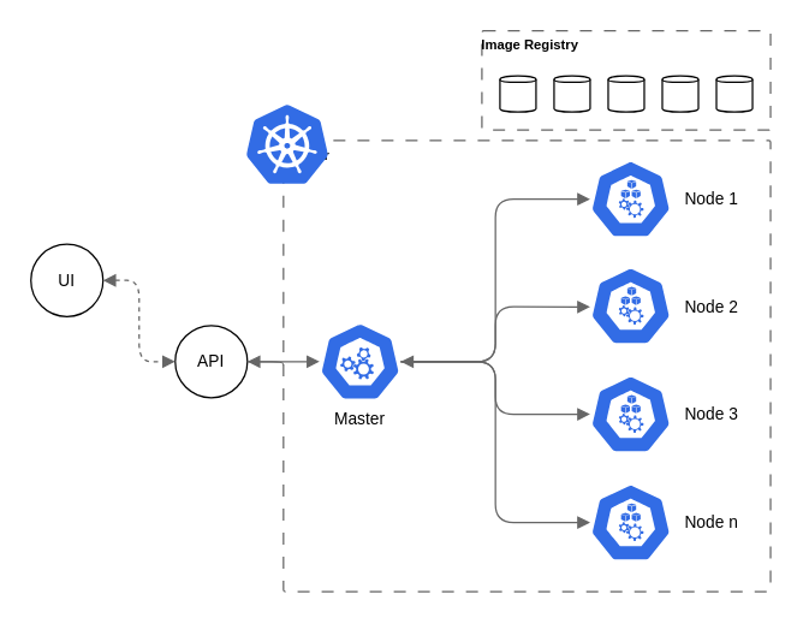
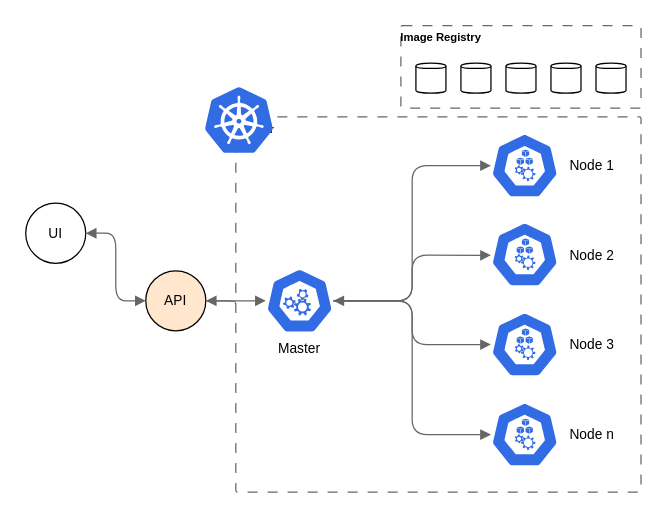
  <mxCell id="0" />
  <mxCell id="1" parent="0" />
  <mxCell id="2" value="" style="html=1;jettySize=18;fontSize=11;strokeColor=#666666;strokeOpacity=100;rounded=1;arcSize=24;edgeStyle=orthogonalEdgeStyle;startArrow=block;endFill=1;;endArrow=block;endFill=1;;exitX=1.013;exitY=0.5;exitPerimeter=1;entryX=0.014;entryY=0.555;entryPerimeter=1;" edge="1" parent="1" source="27" target="12"><mxGeometry width="100" height="100" relative="1" as="geometry"><Array as="points" /></mxGeometry></mxCell>
  <mxCell id="3" value="" style="group;dropTarget=0;" vertex="1" parent="1"><mxGeometry x="320" y="20" width="192" height="66" as="geometry" /></mxCell>
  <mxCell id="4" value="Image Registry" style="html=1;whiteSpace=wrap;fontSize=9;fontColor=#000000;fontStyle=1;align=left;spacing=0;verticalAlign=top;strokeColor=#666666;strokeOpacity=100;fillOpacity=100;rounded=1;absoluteArcSize=1;arcSize=2.4;fillColor=#ffffff;dashed=1;dashPattern=8 8;" vertex="1" zOrder="1" parent="3"><mxGeometry width="192" height="66" as="geometry" /></mxCell>
  <mxCell id="5" value="" style="html=1;whiteSpace=wrap;shape=cylinder;size=0.1;anchorPointDirection=0;boundedLbl=1;;fontSize=11;spacing=3;strokeOpacity=100;" vertex="1" zOrder="2" parent="3"><mxGeometry x="12" y="30" width="24" height="24" as="geometry" /></mxCell>
  <mxCell id="6" value="" style="html=1;whiteSpace=wrap;shape=cylinder;size=0.1;anchorPointDirection=0;boundedLbl=1;;fontSize=11;spacing=3;strokeOpacity=100;" vertex="1" zOrder="3" parent="3"><mxGeometry x="48" y="30" width="24" height="24" as="geometry" /></mxCell>
  <mxCell id="7" value="" style="html=1;whiteSpace=wrap;shape=cylinder;size=0.1;anchorPointDirection=0;boundedLbl=1;;fontSize=11;spacing=3;strokeOpacity=100;" vertex="1" zOrder="4" parent="3"><mxGeometry x="84" y="30" width="24" height="24" as="geometry" /></mxCell>
  <mxCell id="8" value="" style="html=1;whiteSpace=wrap;shape=cylinder;size=0.1;anchorPointDirection=0;boundedLbl=1;;fontSize=11;spacing=3;strokeOpacity=100;" vertex="1" zOrder="5" parent="3"><mxGeometry x="120" y="30" width="24" height="24" as="geometry" /></mxCell>
  <mxCell id="9" value="" style="html=1;whiteSpace=wrap;shape=cylinder;size=0.1;anchorPointDirection=0;boundedLbl=1;;fontSize=11;spacing=3;strokeOpacity=100;" vertex="1" zOrder="6" parent="3"><mxGeometry x="156" y="30" width="24" height="24" as="geometry" /></mxCell>
  <mxCell id="10" value="" style="group;dropTarget=0;" vertex="1" parent="1"><mxGeometry x="164" y="69" width="348" height="324" as="geometry" /></mxCell>
  <mxCell id="11" value="          Cluster" style="html=1;whiteSpace=wrap;fontSize=9;fontColor=#000000;fontStyle=1;align=left;spacing=0;verticalAlign=top;strokeColor=#666666;strokeOpacity=100;fillOpacity=100;rounded=1;absoluteArcSize=1;arcSize=2.4;fillColor=#ffffff;dashed=1;dashPattern=8 8;" vertex="1" zOrder="34.188" parent="10"><mxGeometry x="24" y="24" width="324" height="300" as="geometry" /></mxCell>
  <mxCell id="12" value="Master" style="html=1;whiteSpace=wrap;html=1;verticalLabelPosition=bottom;verticalAlign=top;strokeColor=none;shape=mxgraph.kubernetes.icon;prIcon=master;fontSize=11;fontColor=#000000;spacing=0;strokeOpacity=100;fillColor=#326ce5;" vertex="1" zOrder="34.375" parent="10"><mxGeometry x="48" y="144" width="54" height="54" as="geometry" /></mxCell>
  <mxCell id="13" value="" style="html=1;whiteSpace=wrap;html=1;verticalLabelPosition=bottom;verticalAlign=top;strokeColor=none;shape=mxgraph.kubernetes.icon;prIcon=node;fontSize=11;spacing=0;strokeOpacity=100;fillColor=#326ce5;" vertex="1" zOrder="34.562" parent="10"><mxGeometry x="228" y="36" width="54" height="54" as="geometry" /></mxCell>
  <mxCell id="14" value="" style="html=1;whiteSpace=wrap;html=1;verticalLabelPosition=bottom;verticalAlign=top;strokeColor=none;shape=mxgraph.kubernetes.icon;prIcon=node;fontSize=11;spacing=0;strokeOpacity=100;fillColor=#326ce5;" vertex="1" zOrder="34.75" parent="10"><mxGeometry x="228" y="107" width="54" height="54" as="geometry" /></mxCell>
  <mxCell id="15" value="" style="html=1;whiteSpace=wrap;html=1;verticalLabelPosition=bottom;verticalAlign=top;strokeColor=none;shape=mxgraph.kubernetes.icon;prIcon=node;fontSize=11;spacing=0;strokeOpacity=100;fillColor=#326ce5;" vertex="1" zOrder="34.938" parent="10"><mxGeometry x="228" y="179" width="54" height="54" as="geometry" /></mxCell>
  <mxCell id="16" value="" style="html=1;whiteSpace=wrap;html=1;verticalLabelPosition=bottom;verticalAlign=top;strokeColor=none;shape=mxgraph.kubernetes.icon;prIcon=node;fontSize=11;spacing=0;strokeOpacity=100;fillColor=#326ce5;" vertex="1" zOrder="35.125" parent="10"><mxGeometry x="228" y="251" width="54" height="54" as="geometry" /></mxCell>
  <mxCell id="17" value="" style="html=1;whiteSpace=wrap;aspect=fixed;html=1;align=center;image;image=img/lib/mscae/Kubernetes.svg;fontSize=11;spacing=0;strokeOpacity=100;fillColor=#326ce5;" vertex="1" zOrder="36.062" parent="10"><mxGeometry width="54" height="54" as="geometry" /></mxCell>
  <mxCell id="18" value="Node 1" style="html=1;whiteSpace=wrap;;fontSize=11;fontColor=#000000;spacing=3;strokeOpacity=0;fillOpacity=0;fillColor=#ffffff;" vertex="1" zOrder="36.25" parent="10"><mxGeometry x="282" y="45" width="54" height="36" as="geometry" /></mxCell>
  <mxCell id="19" value="Node 2" style="html=1;whiteSpace=wrap;;fontSize=11;fontColor=#000000;spacing=3;strokeOpacity=0;fillOpacity=0;fillColor=#ffffff;" vertex="1" zOrder="36.438" parent="10"><mxGeometry x="282" y="117" width="54" height="36" as="geometry" /></mxCell>
  <mxCell id="20" value="Node 3" style="html=1;whiteSpace=wrap;;fontSize=11;fontColor=#000000;spacing=3;strokeOpacity=0;fillOpacity=0;fillColor=#ffffff;" vertex="1" zOrder="36.625" parent="10"><mxGeometry x="282" y="188" width="54" height="36" as="geometry" /></mxCell>
  <mxCell id="21" value="Node n" style="html=1;whiteSpace=wrap;;fontSize=11;fontColor=#000000;spacing=3;strokeOpacity=0;fillOpacity=0;fillColor=#ffffff;" vertex="1" zOrder="36.812" parent="10"><mxGeometry x="282" y="260" width="54" height="36" as="geometry" /></mxCell>
  <mxCell id="22" value="" style="html=1;jettySize=18;fontSize=11;strokeColor=#666666;strokeOpacity=100;rounded=1;arcSize=24;edgeStyle=orthogonalEdgeStyle;startArrow=none;;endArrow=block;endFill=1;;exitX=0.974;exitY=0.5;exitPerimeter=1;entryX=0.026;entryY=0.5;entryPerimeter=1;" edge="1" parent="10" source="12" target="13"><mxGeometry width="100" height="100" relative="1" as="geometry"><Array as="points" /></mxGeometry></mxCell>
  <mxCell id="23" value="" style="html=1;jettySize=18;fontSize=11;strokeColor=#666666;strokeOpacity=100;rounded=1;arcSize=24;edgeStyle=orthogonalEdgeStyle;startArrow=none;;endArrow=block;endFill=1;;exitX=0.974;exitY=0.5;exitPerimeter=1;entryX=0.026;entryY=0.5;entryPerimeter=1;" edge="1" parent="10" source="12" target="16"><mxGeometry width="100" height="100" relative="1" as="geometry"><Array as="points" /></mxGeometry></mxCell>
  <mxCell id="24" value="" style="html=1;jettySize=18;fontSize=11;strokeColor=#666666;strokeOpacity=100;rounded=1;arcSize=24;edgeStyle=orthogonalEdgeStyle;startArrow=none;;endArrow=block;endFill=1;;exitX=0.974;exitY=0.5;exitPerimeter=1;entryX=0.024;entryY=0.511;entryPerimeter=1;" edge="1" parent="10" source="12" target="14"><mxGeometry width="100" height="100" relative="1" as="geometry"><Array as="points" /></mxGeometry></mxCell>
  <mxCell id="25" value="" style="html=1;jettySize=18;fontSize=11;strokeColor=#666666;strokeOpacity=100;rounded=1;arcSize=24;edgeStyle=orthogonalEdgeStyle;startArrow=block;endFill=1;;endArrow=block;endFill=1;;exitX=0.974;exitY=0.5;exitPerimeter=1;entryX=0.026;entryY=0.5;entryPerimeter=1;" edge="1" parent="10" source="12" target="15"><mxGeometry width="100" height="100" relative="1" as="geometry"><Array as="points" /></mxGeometry></mxCell>
  <mxCell id="26" value="" style="group;dropTarget=0;" vertex="1" parent="1"><mxGeometry x="20" y="162" width="144" height="156" as="geometry" /></mxCell>
- <mxCell id="27" value="API" style="html=1;whiteSpace=wrap;ellipse;fontSize=11;fontColor=#000000;spacing=3;strokeOpacity=100;" vertex="1" zOrder="25" parent="26"><mxGeometry x="96" y="54" width="48" height="48" as="geometry" /></mxCell>
+ <mxCell id="27" value="API" style="html=1;whiteSpace=wrap;ellipse;fontSize=11;fontColor=#000000;spacing=3;strokeOpacity=100;fillColor=#ffe6cc;" vertex="1" zOrder="25" parent="26"><mxGeometry x="96" y="54" width="48" height="48" as="geometry" /></mxCell>
  <mxCell id="28" value="UI" style="html=1;whiteSpace=wrap;ellipse;fontSize=11;fontColor=#000000;spacing=3;strokeOpacity=100;" vertex="1" zOrder="31" parent="26"><mxGeometry width="48" height="48" as="geometry" /></mxCell>
- <mxCell id="29" value="" style="html=1;jettySize=18;fontSize=11;strokeColor=#666666;strokeOpacity=100;rounded=1;arcSize=24;edgeStyle=orthogonalEdgeStyle;startArrow=block;endFill=1;endArrow=block;endFill=1;exitX=1.013;exitY=0.5;exitPerimeter=1;entryX=-0.013;entryY=0.5;entryPerimeter=1;dashed=1;" edge="1" parent="26" source="28" target="27"><mxGeometry width="100" height="100" relative="1" as="geometry"><Array as="points" /></mxGeometry></mxCell>
+ <mxCell id="29" value="" style="html=1;jettySize=18;fontSize=11;strokeColor=#666666;strokeOpacity=100;rounded=1;arcSize=24;edgeStyle=orthogonalEdgeStyle;startArrow=block;endFill=1;;endArrow=block;endFill=1;;exitX=1.013;exitY=0.5;exitPerimeter=1;entryX=-0.013;entryY=0.5;entryPerimeter=1;" edge="1" parent="26" source="28" target="27"><mxGeometry width="100" height="100" relative="1" as="geometry"><Array as="points" /></mxGeometry></mxCell>
  <mxCell id="30" value="" style="html=1;jettySize=18;fontSize=11;strokeColor=#666666;strokeOpacity=100;rounded=1;arcSize=24;edgeStyle=orthogonalEdgeStyle;startArrow=none;;endArrow=block;endFill=1;;exitX=1.013;exitY=0.5;exitPerimeter=1;entryX=0.026;entryY=0.5;entryPerimeter=1;" edge="1" parent="1" source="27" target="12"><mxGeometry width="100" height="100" relative="1" as="geometry"><Array as="points" /></mxGeometry></mxCell>
